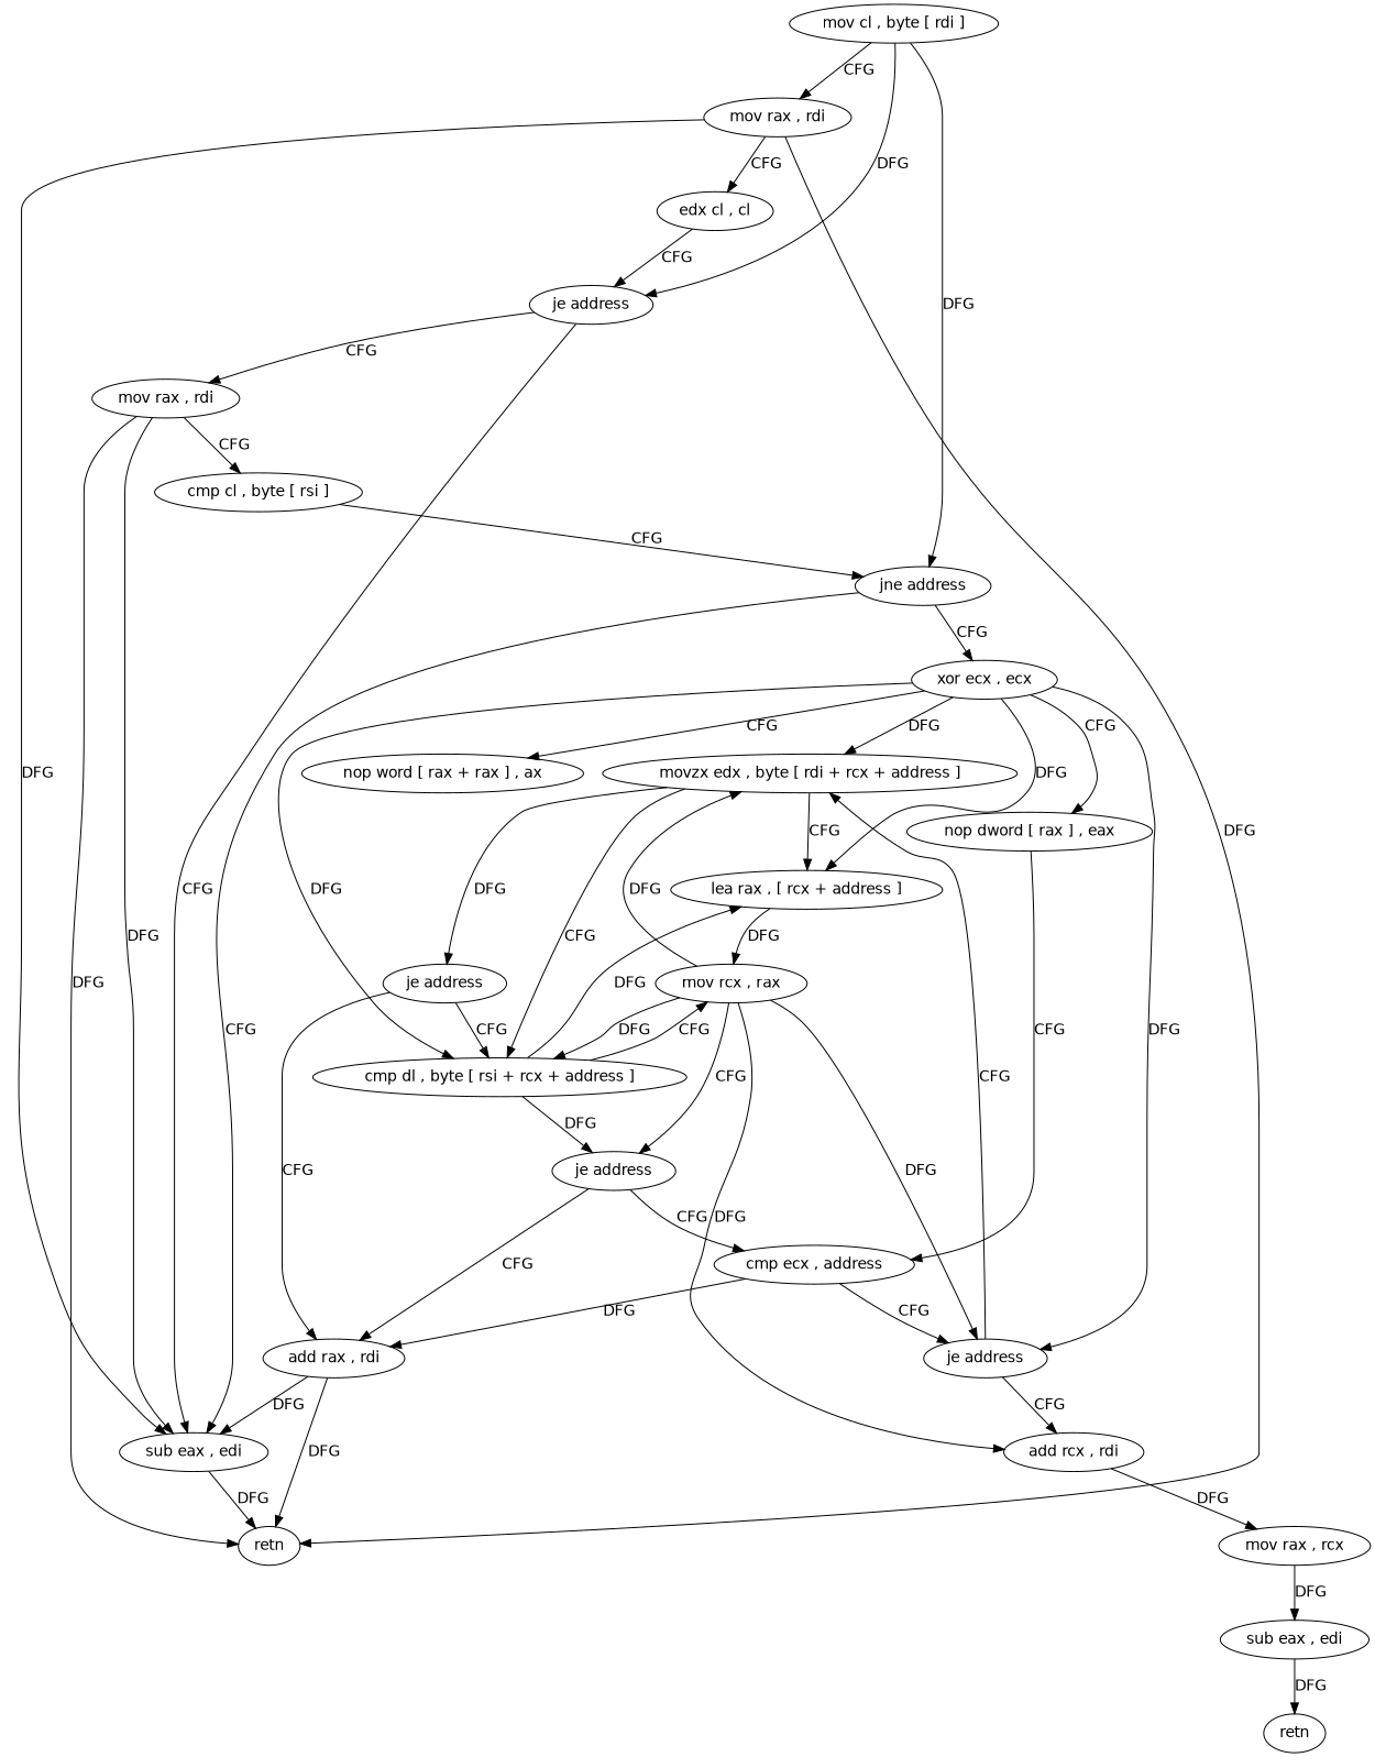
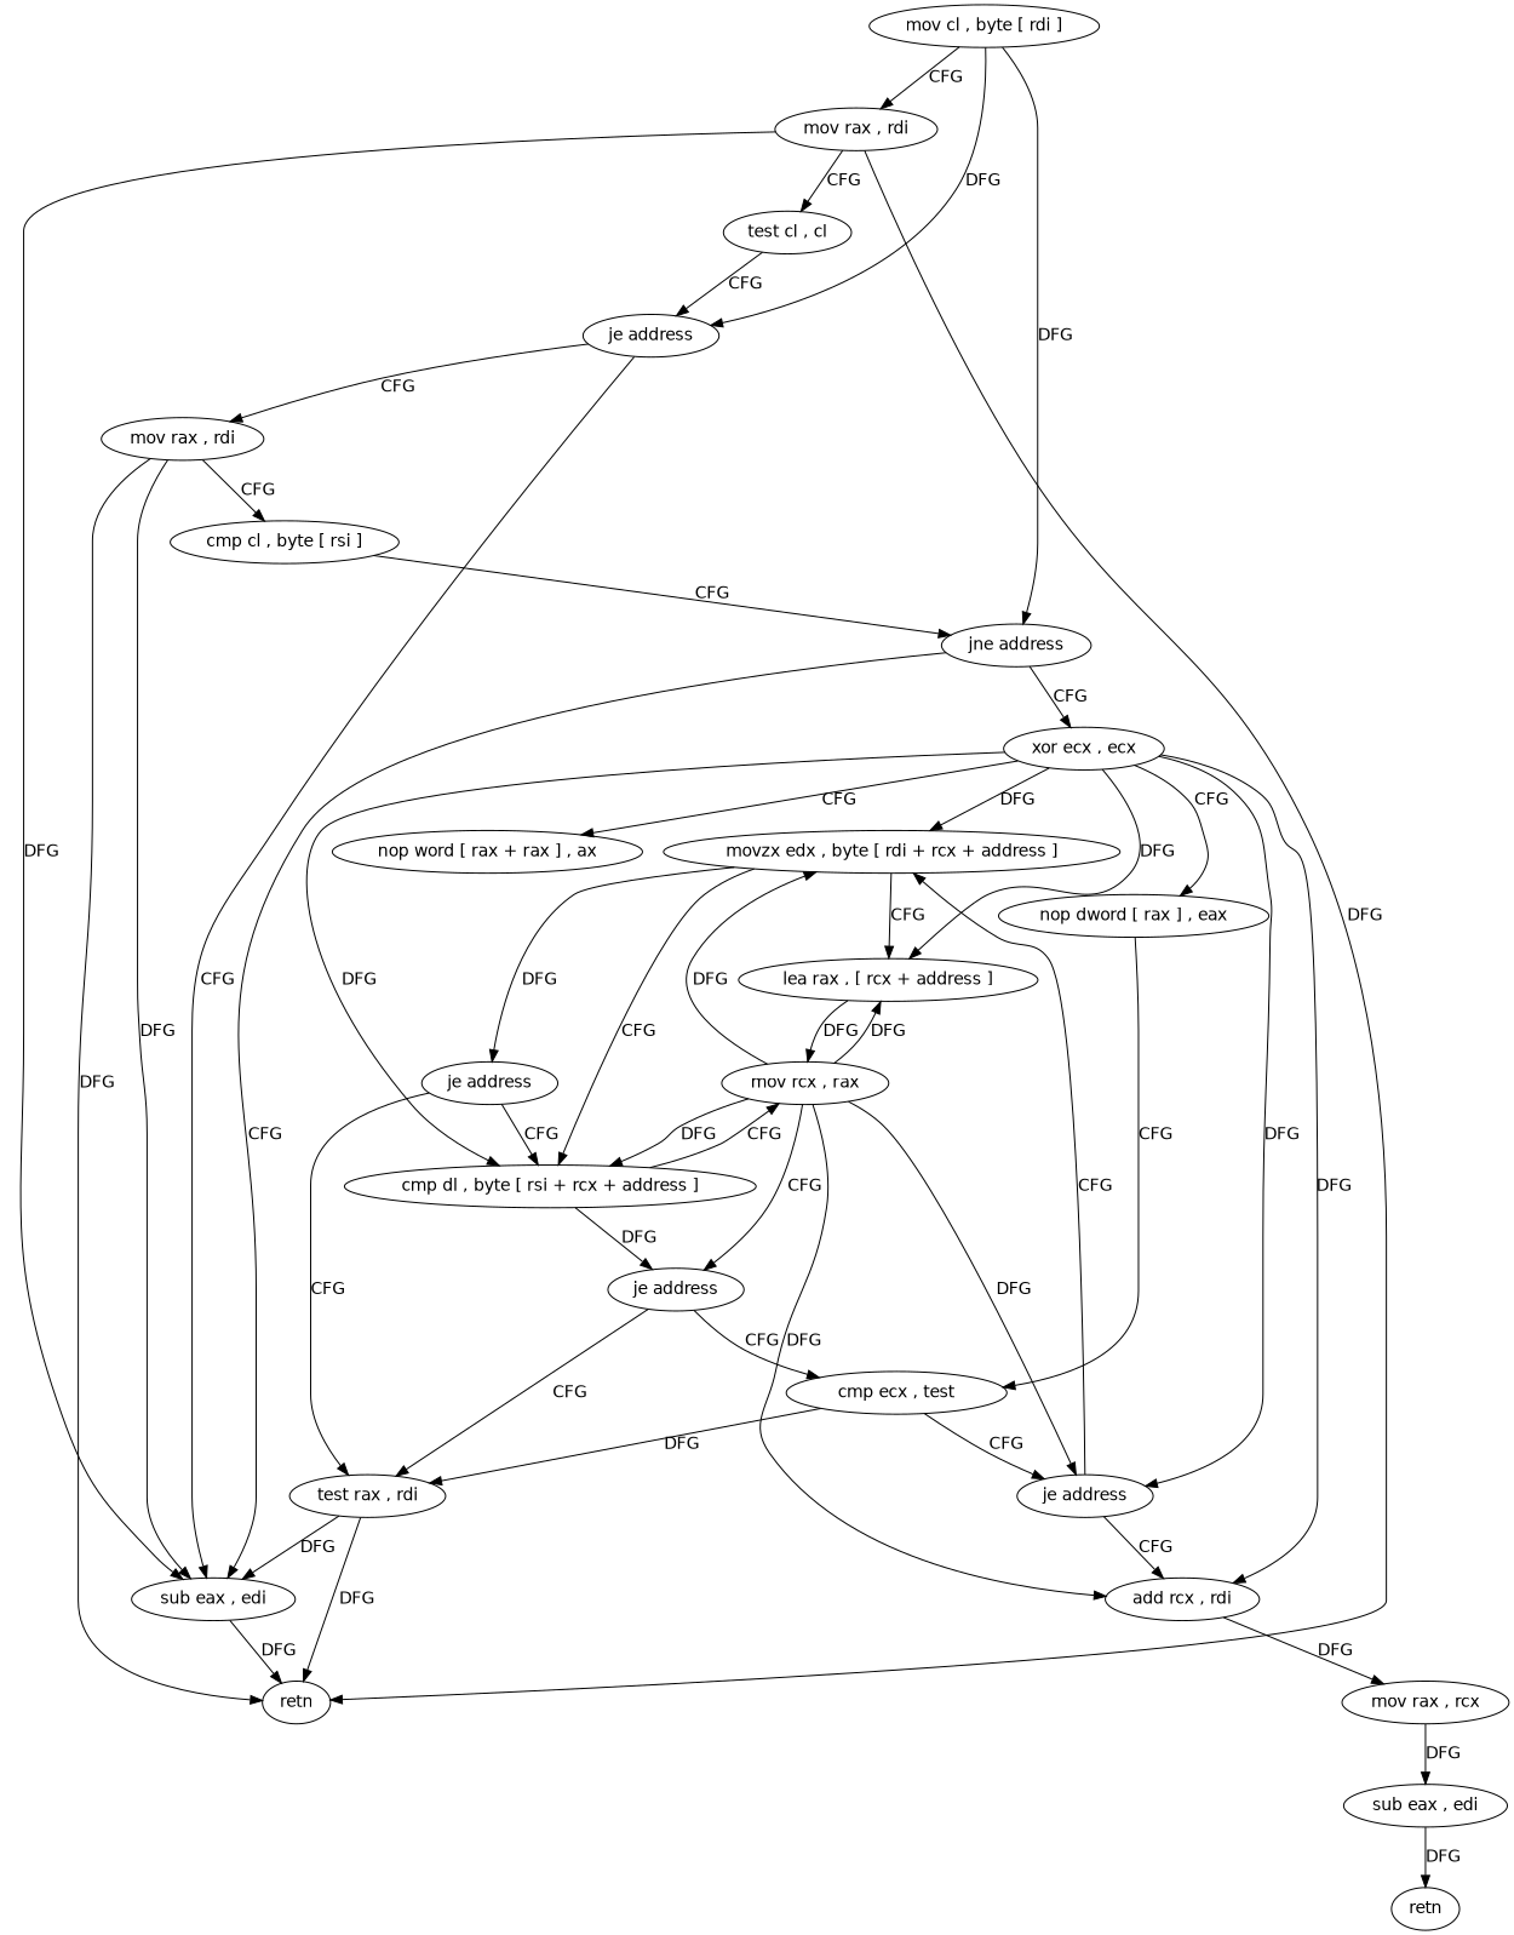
  digraph {
    fontname="DejaVu Sans"
    node [fontname="DejaVu Sans"]
    edge [fontname="DejaVu Sans"]
    n1 [label="mov cl , byte [ rdi ]"]
    n2 [label="mov rax , rdi"]
    n3 [label="je address"]
    n4 [label="jne address"]
-   n5 [label="edx cl , cl"]
+   n5 [label="test cl , cl"]
    n6 [label="sub eax , edi"]
    n7 [label=retn]
    n8 [label="mov rax , rdi"]
    n9 [label="xor ecx , ecx"]
    n10 [label="cmp cl , byte [ rsi ]"]
    n11 [label="nop word [ rax + rax ] , ax"]
    n12 [label="add rcx , rdi"]
    n13 [label="movzx edx , byte [ rdi + rcx + address ]"]
    n14 [label="lea rax , [ rcx + address ]"]
    n15 [label="cmp dl , byte [ rsi + rcx + address ]"]
    n16 [label="je address"]
    n17 [label="nop dword [ rax ] , eax"]
    n18 [label="mov rax , rcx"]
    n19 [label="je address"]
    n20 [label="mov rcx , rax"]
    n21 [label="je address"]
-   n22 [label="cmp ecx , address"]
-   n23 [label="add rax , rdi"]
+   n22 [label="cmp ecx , test"]
+   n23 [label="test rax , rdi"]
    n24 [label="sub eax , edi"]
    n25 [label=retn]
    n1 -> n2 [label=CFG]
    n1 -> n3 [label=DFG]
    n1 -> n4 [label=DFG]
    n2 -> n5 [label=CFG]
    n2 -> n6 [label=DFG]
    n2 -> n7 [label=DFG]
    n3 -> n6 [label=CFG]
    n3 -> n8 [label=CFG]
    n4 -> n6 [label=CFG]
    n4 -> n9 [label=CFG]
    n5 -> n3 [label=CFG]
    n6 -> n7 [label=DFG]
    n8 -> n6 [label=DFG]
    n8 -> n7 [label=DFG]
    n8 -> n10 [label=CFG]
    n9 -> n11 [label=CFG]
+   n9 -> n12 [label=DFG]
    n9 -> n13 [label=DFG]
    n9 -> n14 [label=DFG]
    n9 -> n15 [label=DFG]
    n9 -> n16 [label=DFG]
    n9 -> n17 [label=CFG]
    n10 -> n4 [label=CFG]
    n12 -> n18 [label=DFG]
    n13 -> n14 [label=CFG]
    n13 -> n15 [label=CFG]
    n13 -> n19 [label=DFG]
    n14 -> n20 [label=DFG]
    n15 -> n20 [label=CFG]
    n15 -> n21 [label=DFG]
    n16 -> n12 [label=CFG]
    n16 -> n13 [label=CFG]
    n17 -> n22 [label=CFG]
    n18 -> n24 [label=DFG]
    n19 -> n15 [label=CFG]
    n19 -> n23 [label=CFG]
    n20 -> n12 [label=DFG]
    n20 -> n13 [label=DFG]
-   n15 -> n14 [label=DFG]
+   n20 -> n14 [label=DFG]
    n20 -> n15 [label=DFG]
    n20 -> n16 [label=DFG]
    n20 -> n21 [label=CFG]
    n21 -> n22 [label=CFG]
    n21 -> n23 [label=CFG]
    n22 -> n16 [label=CFG]
    n22 -> n23 [label=DFG]
    n23 -> n6 [label=DFG]
    n23 -> n7 [label=DFG]
    n24 -> n25 [label=DFG]
  }
